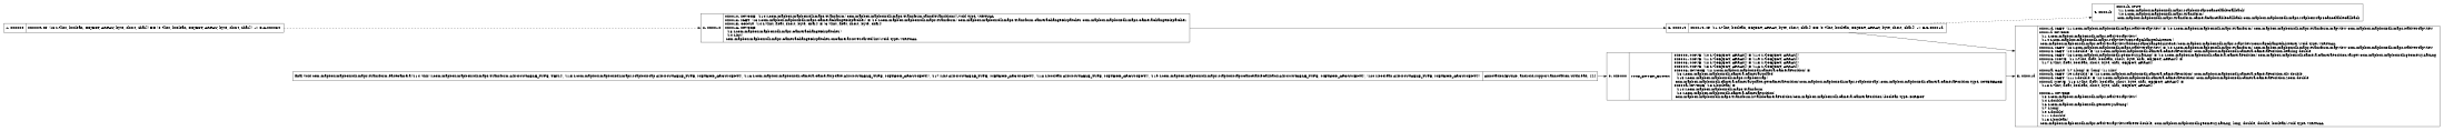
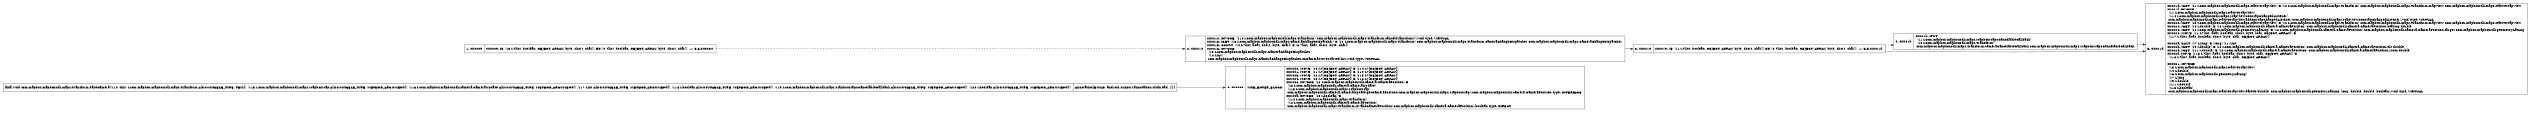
  digraph {
    rankdir=LR
    node [shape=record]
    n1 [label="{0\:\ 0x0000|MTH_ENTER_BLOCK\l|0x0000: MOVE  (r0 I:?[OBJECT, ARRAY]) = (r14 I:?[OBJECT, ARRAY]) \l0x0001: MOVE  (r1 I:?[OBJECT, ARRAY]) = (r19 I:?[OBJECT, ARRAY]) \l0x0003: MOVE  (r2 I:?[OBJECT, ARRAY]) = (r15 I:?[OBJECT, ARRAY]) \l0x0004: MOVE  (r3 I:?[OBJECT, ARRAY]) = (r16 I:?[OBJECT, ARRAY]) \l0x0006: INVOKE  (r2 I:com.mapbox.mapboxsdk.camera.CameraPosition) = \l  (r3 I:com.mapbox.mapboxsdk.camera.CameraUpdate)\l  (r15 I:com.mapbox.mapboxsdk.maps.MapboxMap)\l com.mapbox.mapboxsdk.camera.CameraUpdate.getCameraPosition(com.mapbox.mapboxsdk.maps.MapboxMap):com.mapbox.mapboxsdk.camera.CameraPosition type: INTERFACE \l0x000a: INVOKE  (r3 I:boolean) = \l  (r14 I:com.mapbox.mapboxsdk.maps.Transform)\l  (r2 I:com.mapbox.mapboxsdk.camera.CameraPosition)\l com.mapbox.mapboxsdk.maps.Transform.isValidCameraPosition(com.mapbox.mapboxsdk.camera.CameraPosition):boolean type: DIRECT \l}"]
    n2 [label="{1\:\ 0x000e|0x000e: IF  (r3 I:?[int, boolean, OBJECT, ARRAY, byte, short, char]) == (0 ?[int, boolean, OBJECT, ARRAY, byte, short, char])  \-\> B:6:0x0034 \l}"]
    n3 [label="{2\:\ 0x0010|0x0010: INVOKE  (r14 I:com.mapbox.mapboxsdk.maps.Transform) com.mapbox.mapboxsdk.maps.Transform.cancelTransitions():void type: VIRTUAL \l0x0013: IGET  (r3 I:com.mapbox.mapboxsdk.maps.CameraChangeDispatcher) = (r0 I:com.mapbox.mapboxsdk.maps.Transform) com.mapbox.mapboxsdk.maps.Transform.cameraChangeDispatcher com.mapbox.mapboxsdk.maps.CameraChangeDispatcher \l0x0015: CONST  (r4 I:?[int, float, short, byte, char]) = (3 ?[int, float, short, byte, char]) \l0x0016: INVOKE  \l  (r3 I:com.mapbox.mapboxsdk.maps.CameraChangeDispatcher)\l  (r4 I:int)\l com.mapbox.mapboxsdk.maps.CameraChangeDispatcher.onCameraMoveStarted(int):void type: VIRTUAL \l}"]
    n4 [label="{3\:\ 0x0019|0x0019: IF  (r1 I:?[int, boolean, OBJECT, ARRAY, byte, short, char]) == (0 ?[int, boolean, OBJECT, ARRAY, byte, short, char])  \-\> B:5:0x001d \l}"]
    n5 [label="{4\:\ 0x001b|0x001b: IPUT  \l  (r1 I:com.mapbox.mapboxsdk.maps.MapboxMap$CancelableCallback)\l  (r0 I:com.mapbox.mapboxsdk.maps.Transform)\l com.mapbox.mapboxsdk.maps.Transform.cameraCancelableCallback com.mapbox.mapboxsdk.maps.MapboxMap$CancelableCallback \l}"]
    n6 [label="{5\:\ 0x001d|0x001d: IGET  (r1 I:com.mapbox.mapboxsdk.maps.NativeMapView) = (r0 I:com.mapbox.mapboxsdk.maps.Transform) com.mapbox.mapboxsdk.maps.Transform.mapView com.mapbox.mapboxsdk.maps.NativeMapView \l0x001f: INVOKE  \l  (r1 I:com.mapbox.mapboxsdk.maps.NativeMapView)\l  (r14 I:com.mapbox.mapboxsdk.maps.MapView$OnMapChangedListener)\l com.mapbox.mapboxsdk.maps.NativeMapView.addOnMapChangedListener(com.mapbox.mapboxsdk.maps.MapView$OnMapChangedListener):void type: VIRTUAL \l0x0022: IGET  (r3 I:com.mapbox.mapboxsdk.maps.NativeMapView) = (r0 I:com.mapbox.mapboxsdk.maps.Transform) com.mapbox.mapboxsdk.maps.Transform.mapView com.mapbox.mapboxsdk.maps.NativeMapView \l0x0024: IGET  (r4 I:double) = (r2 I:com.mapbox.mapboxsdk.camera.CameraPosition) com.mapbox.mapboxsdk.camera.CameraPosition.bearing double \l0x0026: IGET  (r6 I:com.mapbox.mapboxsdk.geometry.LatLng) = (r2 I:com.mapbox.mapboxsdk.camera.CameraPosition) com.mapbox.mapboxsdk.camera.CameraPosition.target com.mapbox.mapboxsdk.geometry.LatLng \l0x0028: MOVE  (r1 I:?[int, float, boolean, short, byte, char, OBJECT, ARRAY]) = \l  (r17 I:?[int, float, boolean, short, byte, char, OBJECT, ARRAY])\l \l0x002a: CAST  (r7 I:long) = (long) (r1 I:int) \l0x002b: IGET  (r9 I:double) = (r2 I:com.mapbox.mapboxsdk.camera.CameraPosition) com.mapbox.mapboxsdk.camera.CameraPosition.tilt double \l0x002d: IGET  (r11 I:double) = (r2 I:com.mapbox.mapboxsdk.camera.CameraPosition) com.mapbox.mapboxsdk.camera.CameraPosition.zoom double \l0x002f: MOVE  (r13 I:?[int, float, boolean, short, byte, char, OBJECT, ARRAY]) = \l  (r18 I:?[int, float, boolean, short, byte, char, OBJECT, ARRAY])\l \l0x0031: INVOKE  \l  (r3 I:com.mapbox.mapboxsdk.maps.NativeMapView)\l  (r4 I:double)\l  (r6 I:com.mapbox.mapboxsdk.geometry.LatLng)\l  (r7 I:long)\l  (r9 I:double)\l  (r11 I:double)\l  (r13 I:boolean)\l com.mapbox.mapboxsdk.maps.NativeMapView.easeTo(double, com.mapbox.mapboxsdk.geometry.LatLng, long, double, double, boolean):void type: VIRTUAL \l}"]
    n7 [label="{final void com.mapbox.mapboxsdk.maps.Transform.easeCamera((r14 'this' I:com.mapbox.mapboxsdk.maps.Transform A[IMMUTABLE_TYPE, THIS]), (r15 I:com.mapbox.mapboxsdk.maps.MapboxMap A[IMMUTABLE_TYPE, METHOD_ARGUMENT]), (r16 I:com.mapbox.mapboxsdk.camera.CameraUpdate A[IMMUTABLE_TYPE, METHOD_ARGUMENT]), (r17 I:int A[IMMUTABLE_TYPE, METHOD_ARGUMENT]), (r18 I:boolean A[IMMUTABLE_TYPE, METHOD_ARGUMENT]), (r19 I:com.mapbox.mapboxsdk.maps.MapboxMap$CancelableCallback A[IMMUTABLE_TYPE, METHOD_ARGUMENT]), (r20 I:boolean A[IMMUTABLE_TYPE, METHOD_ARGUMENT]))  | Annotation[BUILD, android.support.annotation.UiThread, \{\}]\l}"]
    n2 -> n3 [style=dashed]
    n3 -> n4
    n4 -> n5 [style=dashed]
    n4 -> n6
-   n1 -> n6
+   n5 -> n6
    n7 -> n1
  }
